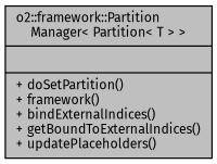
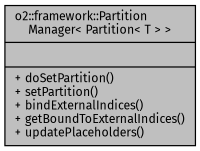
  digraph {
    fontname="Fira Sans"
-   n1 [color=black fillcolor=grey75 fontcolor=black fontname="Fira Sans" fontsize=10 height=0.2 label="{o2::framework::Partition\lManager\< Partition\< T \> \>\n||+ doSetPartition()\l+ framework()\l+ bindExternalIndices()\l+ getBoundToExternalIndices()\l+ updatePlaceholders()\l}" shape=record style=filled width=0.4]
+   n1 [color=black fillcolor=grey75 fontcolor=black fontname="Fira Sans" fontsize=10 height=0.2 label="{o2::framework::Partition\lManager\< Partition\< T \> \>\n||+ doSetPartition()\l+ setPartition()\l+ bindExternalIndices()\l+ getBoundToExternalIndices()\l+ updatePlaceholders()\l}" shape=record style=filled width=0.4]
  }
